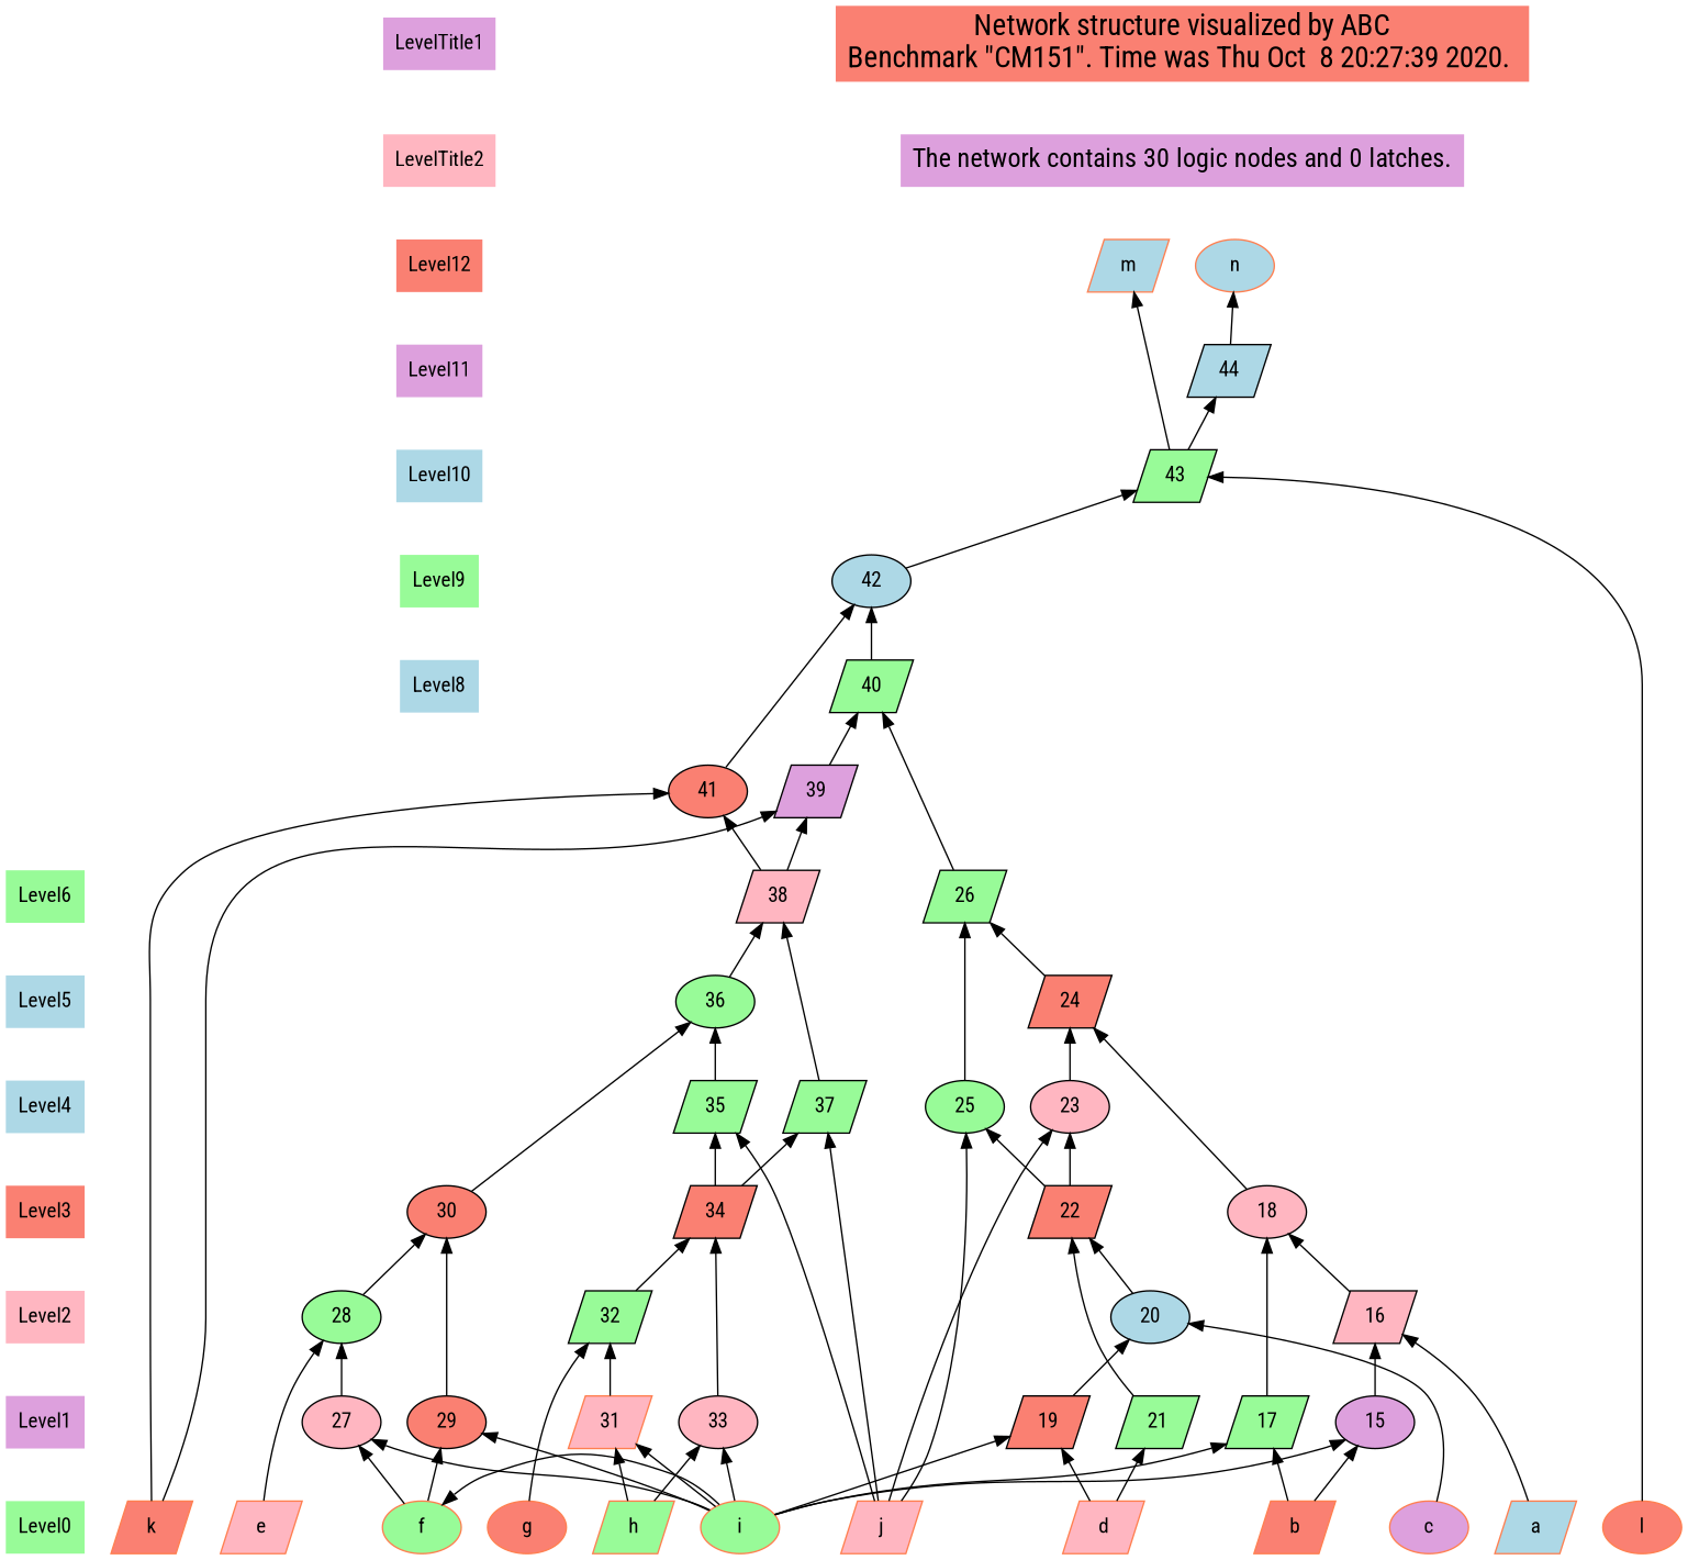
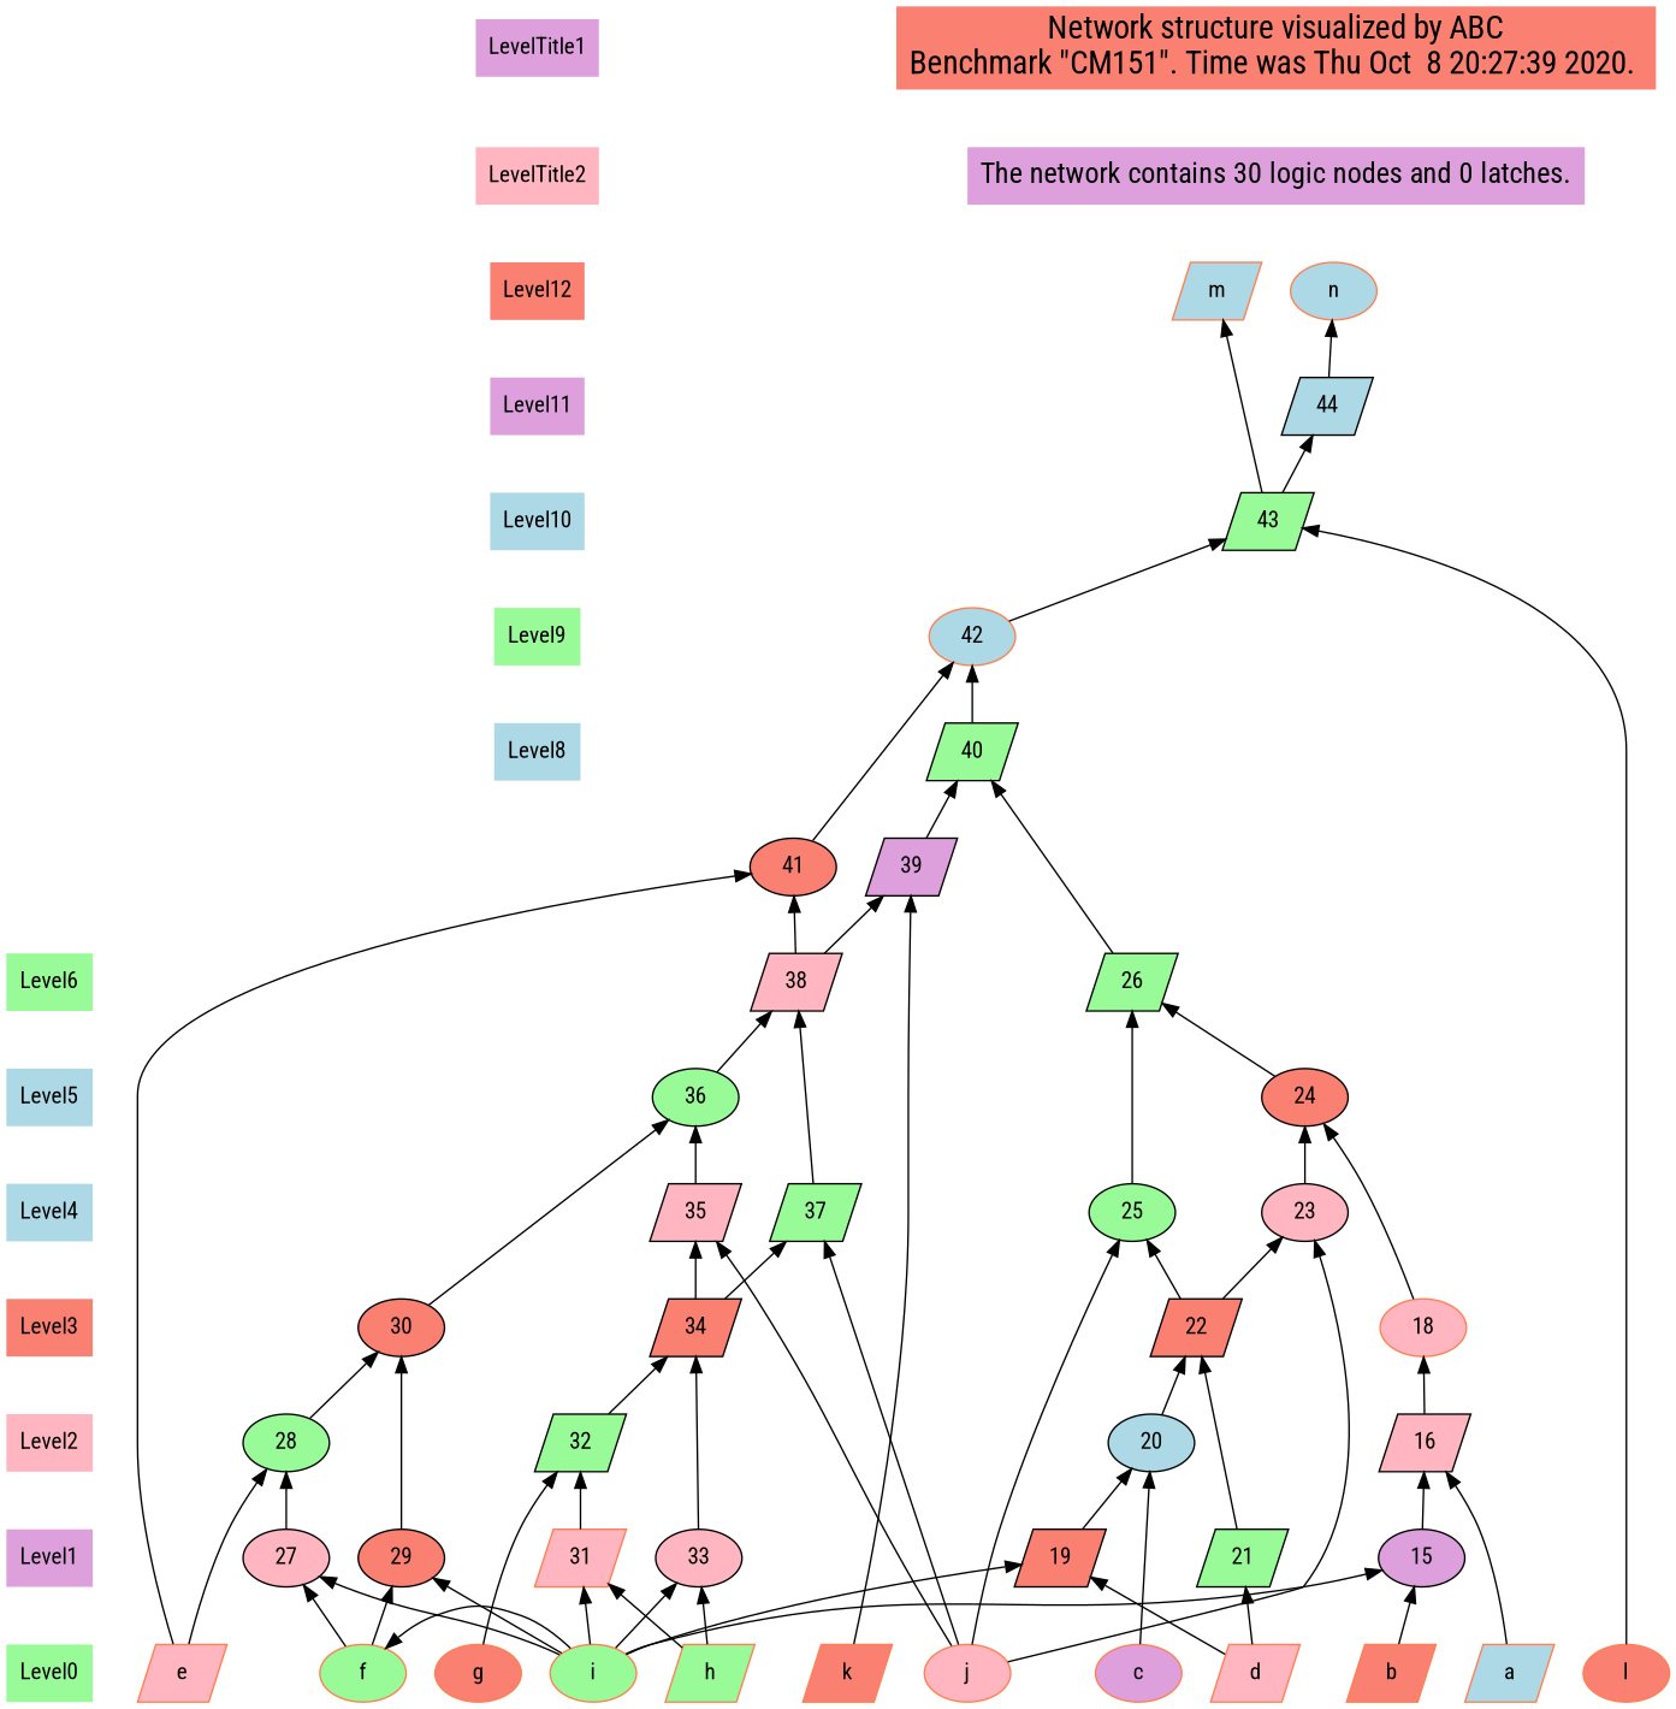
  digraph {
    fontname="Roboto Condensed"
    node [fillcolor=palegreen fontname="Roboto Condensed" shape=parallelogram style=filled]
    edge [dir=back fontname="Roboto Condensed" style=solid]
    LevelTitle1 [fillcolor=plum shape=plaintext]
    LevelTitle2 [fillcolor=lightpink shape=plaintext]
    Level12 [fillcolor=salmon shape=plaintext]
    Level11 [fillcolor=plum shape=plaintext]
    Level10 [fillcolor=lightblue shape=plaintext]
    Level9 [shape=plaintext]
    Level8 [fillcolor=lightblue shape=plaintext]
    Level6 [shape=plaintext]
    Level5 [fillcolor=lightblue shape=plaintext]
    Level4 [fillcolor=lightblue shape=plaintext]
    Level3 [fillcolor=salmon shape=plaintext]
    Level2 [fillcolor=lightpink shape=plaintext]
    Level1 [fillcolor=plum shape=plaintext]
    Level0 [shape=plaintext]
    n15 [fillcolor=salmon fontsize=20 label="Network structure visualized by ABC\nBenchmark \"CM151\". Time was Thu Oct  8 20:27:39 2020. " shape=plaintext]
    n16 [fillcolor=plum fontsize=18 label="The network contains 30 logic nodes and 0 latches.\n" shape=plaintext]
    n17 [color=coral fillcolor=lightblue label=m]
    n18 [color=coral fillcolor=lightblue label=n shape=ellipse]
    n19 [fillcolor=lightblue label="44\n"]
    n20 [label="43\n"]
-   n21 [fillcolor=lightblue label="42\n" shape=ellipse]
+   n21 [fillcolor=lightblue label="42\n" shape=ellipse color=coral]
    n22 [label="40\n"]
    n23 [fillcolor=plum label="39\n"]
    n24 [fillcolor=salmon label="41\n" shape=ellipse]
    n25 [label="26\n"]
    n26 [fillcolor=lightpink label="38\n"]
-   n27 [fillcolor=salmon label="24\n"]
+   n27 [fillcolor=salmon label="24\n" shape=ellipse]
    n28 [label="36\n" shape=ellipse]
    n29 [fillcolor=lightpink label="23\n" shape=ellipse]
    n30 [label="25\n" shape=ellipse]
-   n31 [label="35\n"]
+   n31 [fillcolor=lightpink label="35\n"]
    n32 [label="37\n"]
-   n33 [fillcolor=lightpink label="18\n" shape=ellipse]
+   n33 [fillcolor=lightpink label="18\n" shape=ellipse color=coral]
    n34 [fillcolor=salmon label="22\n"]
    n35 [fillcolor=salmon label="30\n" shape=ellipse]
    n36 [fillcolor=salmon label="34\n"]
    n37 [fillcolor=lightpink label="16\n"]
    n38 [fillcolor=lightblue label="20\n" shape=ellipse]
    n39 [label="28\n" shape=ellipse]
    n40 [label="32\n"]
    n41 [fillcolor=plum label="15\n" shape=ellipse]
-   n42 [label="17\n"]
    n43 [fillcolor=salmon label="19\n"]
    n44 [label="21\n"]
    n45 [fillcolor=lightpink label="27\n" shape=ellipse]
    n46 [fillcolor=salmon label="29\n" shape=ellipse]
    n47 [color=coral fillcolor=lightpink label="31\n"]
    n48 [fillcolor=lightpink label="33\n" shape=ellipse]
    n49 [color=coral fillcolor=lightblue label=a]
    n50 [color=coral fillcolor=salmon label=b]
    n51 [color=coral fillcolor=plum label=c shape=ellipse]
    n52 [color=coral fillcolor=lightpink label=d]
    n53 [color=coral fillcolor=lightpink label=e]
    n54 [color=coral label=f shape=ellipse]
    n55 [color=coral fillcolor=salmon label=g shape=ellipse]
    n56 [color=coral label=h]
    n57 [color=coral label=i shape=ellipse]
-   n58 [color=coral fillcolor=lightpink label=j]
+   n58 [color=coral fillcolor=lightpink label=j shape=ellipse]
    n59 [color=coral fillcolor=salmon label=k]
    n60 [color=coral fillcolor=salmon label=l shape=ellipse]
    subgraph sub_1 {
      LevelTitle1
      LevelTitle2
      Level12
      Level11
      Level10
      Level9
      Level8
      Level6
      Level5
      Level4
      Level3
      Level2
      Level1
      Level0
    }
    subgraph sub_2 {
      rank=same
      LevelTitle1
      n15
    }
    subgraph sub_3 {
      rank=same
      LevelTitle2
      n16
    }
    subgraph sub_4 {
      rank=same
      Level12
      n17
      n18
    }
    subgraph sub_5 {
      rank=same
      Level11
      n19
    }
    subgraph sub_6 {
      rank=same
      Level10
      n20
    }
    subgraph sub_7 {
      rank=same
      Level9
      n21
    }
    subgraph sub_8 {
      rank=same
      Level8
      n22
    }
    subgraph sub_9 {
      rank=same
      n23
      n24
    }
    subgraph sub_10 {
      rank=same
      Level6
      n25
      n26
    }
    subgraph sub_11 {
      rank=same
      Level5
      n27
      n28
    }
    subgraph sub_12 {
      rank=same
      Level4
      n29
      n30
      n31
      n32
    }
    subgraph sub_13 {
      rank=same
      Level3
      n33
      n34
      n35
      n36
    }
    subgraph sub_14 {
      rank=same
      Level2
      n37
      n38
      n39
      n40
    }
    subgraph sub_15 {
      rank=same
      Level1
      n41
-     n42
      n43
      n44
      n45
      n46
      n47
      n48
    }
    subgraph sub_16 {
      rank=same
      Level0
      n49
      n50
      n51
      n52
      n53
      n54
      n55
      n56
      n57
      n58
      n59
      n60
    }
    LevelTitle1 -> LevelTitle2 [style=invis]
    LevelTitle2 -> Level12 [style=invis]
    Level12 -> Level11 [style=invis]
    Level11 -> Level10 [style=invis]
    Level10 -> Level9 [style=invis]
    Level9 -> Level8 [style=invis]
    Level6 -> Level5 [style=invis]
    Level5 -> Level4 [style=invis]
    Level4 -> Level3 [style=invis]
    Level3 -> Level2 [style=invis]
    Level2 -> Level1 [style=invis]
    Level1 -> Level0 [style=invis]
    n15 -> n16 [style=invis]
    n16 -> n17 [style=invis]
    n16 -> n18 [style=invis]
    n17 -> n18 [style=invis]
    n17 -> n20
    n18 -> n19
    n19 -> n20
    n20 -> n21
    n20 -> n60
    n21 -> n22
    n21 -> n24
    n22 -> n23
    n22 -> n25
    n23 -> n26
    n23 -> n59
    n24 -> n26
-   n24 -> n59
+   n24 -> n53
    n25 -> n27
    n25 -> n30
    n26 -> n28
    n26 -> n32
    n27 -> n29
    n27 -> n33
    n28 -> n31
    n28 -> n35
    n29 -> n34
    n29 -> n58
    n30 -> n34
    n30 -> n58
    n31 -> n36
    n31 -> n58
    n32 -> n36
    n32 -> n58
    n33 -> n37
-   n33 -> n42
    n34 -> n38
    n34 -> n44
    n35 -> n39
    n35 -> n46
    n36 -> n40
    n36 -> n48
    n37 -> n41
    n37 -> n49
    n38 -> n43
    n38 -> n51
    n39 -> n45
    n39 -> n53
    n40 -> n47
    n40 -> n55
    n41 -> n50
    n41 -> n57
-   n42 -> n50
-   n42 -> n57
    n43 -> n52
    n43 -> n57
    n44 -> n52
    n45 -> n54
    n45 -> n57
    n46 -> n54
    n46 -> n57
    n47 -> n56
    n47 -> n57
    n48 -> n56
    n48 -> n57
    n54 -> n57
  }
